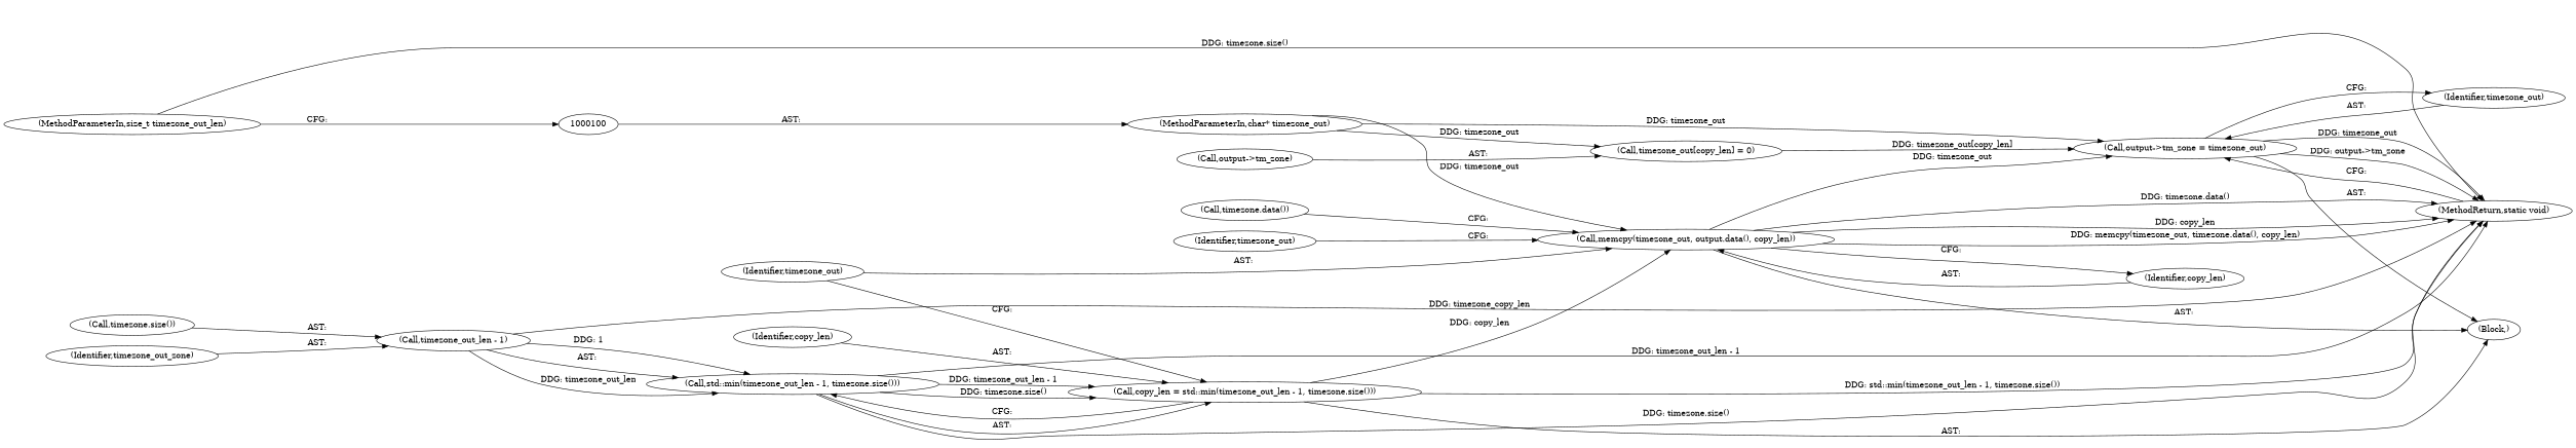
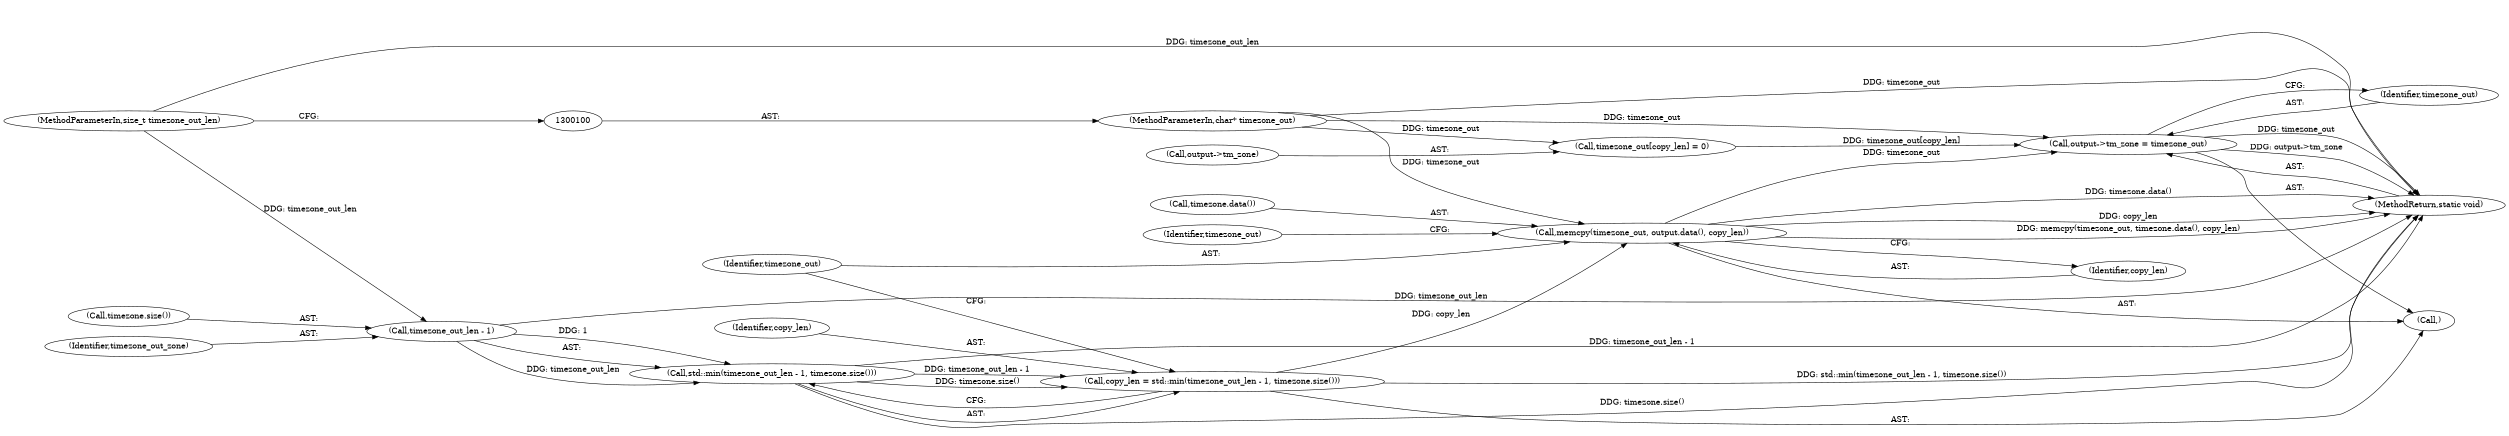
  digraph {
    rankdir=LR
    n1 [label="(Call,memcpy(timezone_out, output.data(), copy_len))"]
    n2 [label="(Call,output->tm_zone = timezone_out)"]
    n3 [label="(Identifier,copy_len)"]
    n4 [label="(MethodReturn,static void)"]
-   n5 [label="(Block,)"]
+   n5 [label="(Call,)"]
    n6 [label="(Identifier,timezone_out)"]
    n7 [label="(MethodParameterIn,char* timezone_out)"]
    n8 [label="(Call,timezone_out[copy_len] = 0)"]
-   1000100
+   1000100 [label=1300100]
    n10 [label="(Call,copy_len = std::min(timezone_out_len - 1, timezone.size()))"]
    n11 [label="(Call,std::min(timezone_out_len - 1, timezone.size()))"]
    n12 [label="(Call,timezone.size())"]
    n13 [label="(Call,timezone_out_len - 1)"]
    n14 [label="(MethodParameterIn,size_t timezone_out_len)"]
    n15 [label="(Call,output->tm_zone)"]
    n16 [label="(Identifier,timezone_out)"]
    n17 [label="(Identifier,copy_len)"]
    n18 [label="(Call,timezone.data())"]
    n19 [label="(Identifier,timezone_out)"]
    n20 [label="(Identifier,timezone_out_zone)"]
    n1 -> n2 [label="DDG: timezone_out"]
    n1 -> n3 [label="CFG: "]
    n1 -> n4 [label="DDG: copy_len"]
    n1 -> n4 [label="DDG: memcpy(timezone_out, timezone.data(), copy_len)"]
    n1 -> n4 [label="DDG: timezone.data()"]
    n1 -> n5 [label="AST: "]
    n2 -> n4 [label="DDG: timezone_out"]
    n2 -> n4 [label="DDG: output->tm_zone"]
    n2 -> n5 [label="AST: "]
    n2 -> n6 [label="CFG: "]
    n3 -> n1 [label="AST: "]
-   n4 -> n2 [label="CFG: "]
+   n4 -> n2 [label="AST: "]
    n6 -> n2 [label="AST: "]
    n7 -> n1 [label="DDG: timezone_out"]
    n7 -> n2 [label="DDG: timezone_out"]
+   n7 -> n4 [label="DDG: timezone_out"]
    n7 -> n8 [label="DDG: timezone_out"]
    n8 -> n2 [label="DDG: timezone_out[copy_len]"]
    1000100 -> n7 [label="AST: "]
    n10 -> n1 [label="DDG: copy_len"]
    n10 -> n4 [label="DDG: std::min(timezone_out_len - 1, timezone.size())"]
    n10 -> n5 [label="AST: "]
    n10 -> n11 [label="CFG: "]
    n11 -> n4 [label="DDG: timezone.size()"]
    n11 -> n4 [label="DDG: timezone_out_len - 1"]
    n11 -> n10 [label="AST: "]
    n11 -> n10 [label="DDG: timezone_out_len - 1"]
    n11 -> n10 [label="DDG: timezone.size()"]
    n12 -> n13 [label="AST: "]
-   n13 -> n4 [label="DDG: timezone_copy_len"]
+   n13 -> n4 [label="DDG: timezone_out_len"]
    n13 -> n11 [label="AST: "]
    n13 -> n11 [label="DDG: timezone_out_len"]
    n13 -> n11 [label="DDG: 1"]
-   n14 -> n4 [label="DDG: timezone.size()"]
+   n14 -> n4 [label="DDG: timezone_out_len"]
    n14 -> 1000100 [label="CFG: "]
+   n14 -> n13 [label="DDG: timezone_out_len"]
    n15 -> n8 [label="AST: "]
    n16 -> n1 [label="AST: "]
    n16 -> n10 [label="CFG: "]
    n17 -> n10 [label="AST: "]
-   n18 -> n1 [label="CFG: "]
+   n18 -> n1 [label="AST: "]
    n19 -> n1 [label="CFG: "]
    n20 -> n13 [label="AST: "]
  }
